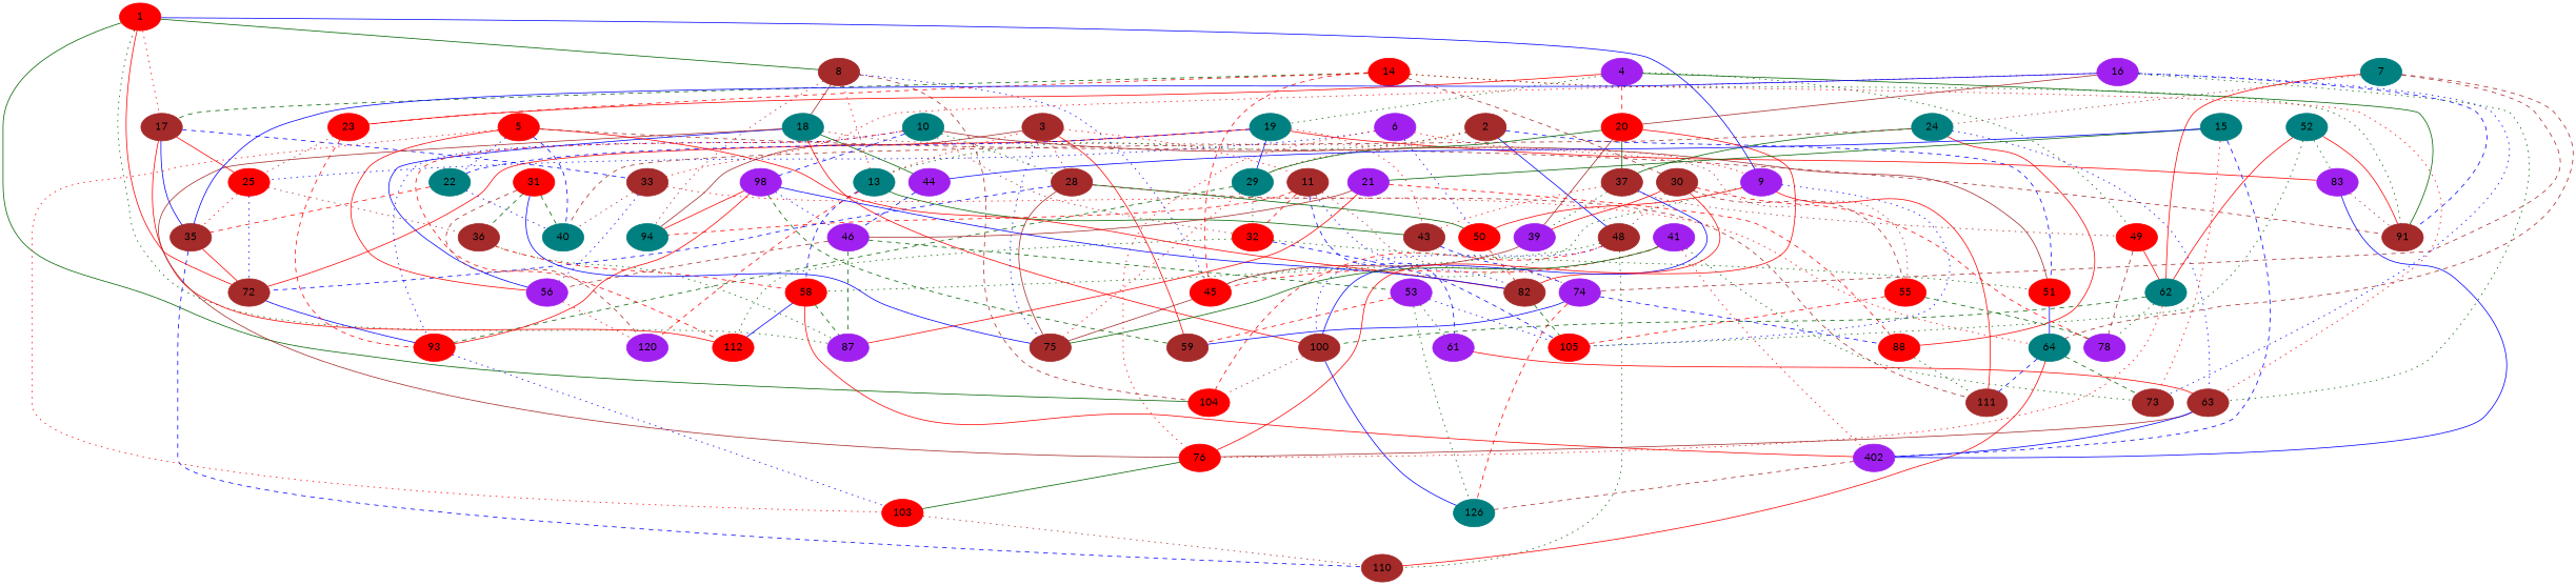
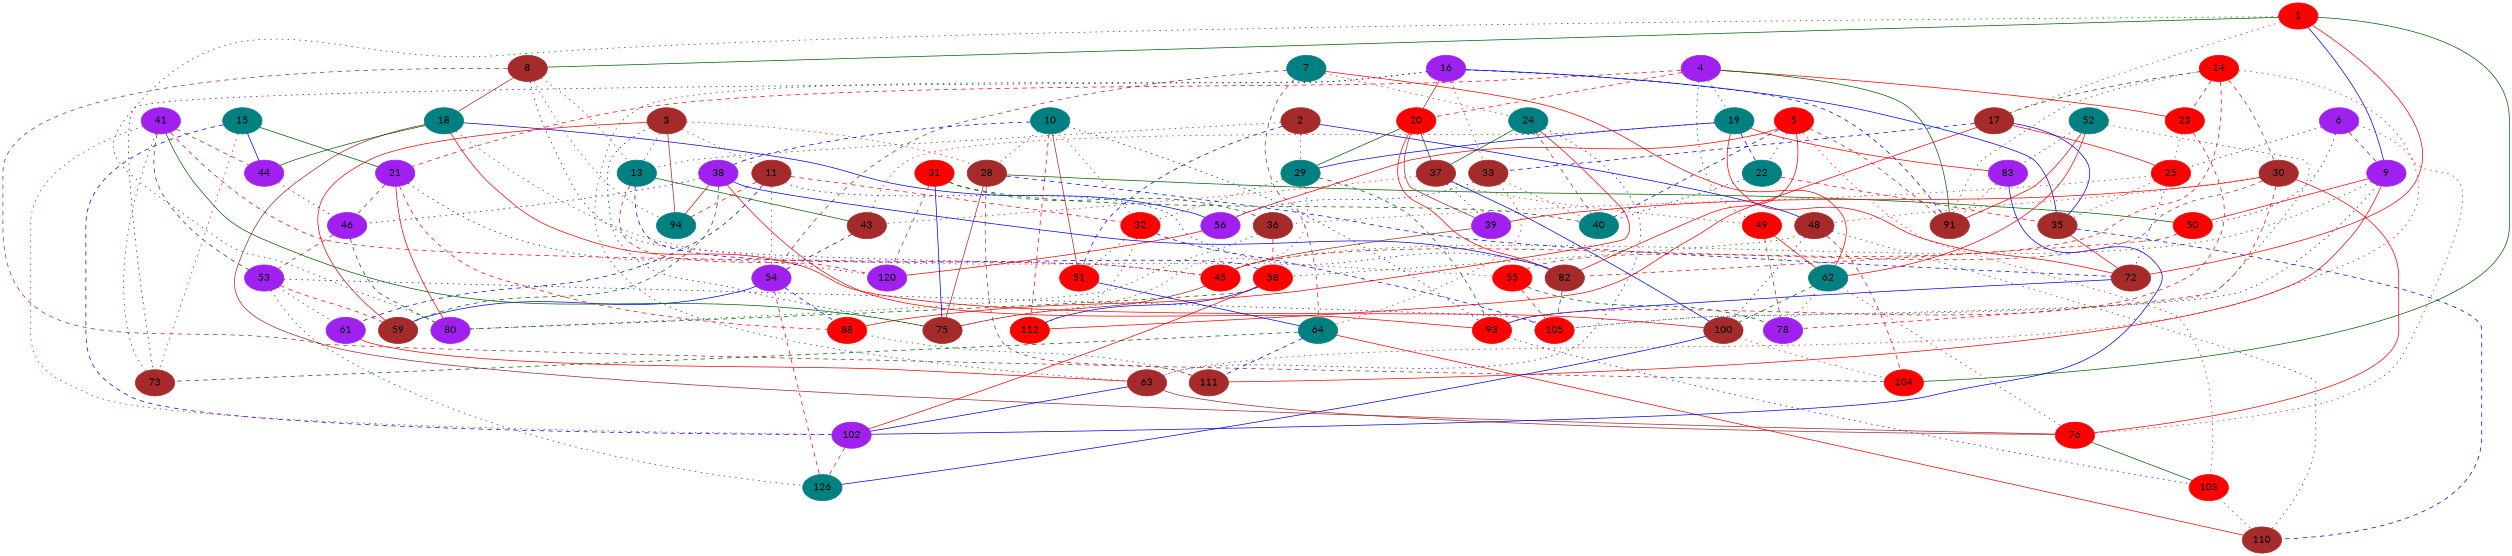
  graph {
    fontname=Lato
    node [color=brown fontname=Lato style=filled]
    edge [color=red fontname=Lato style=dotted]
    1 [color=red super="+12"]
    8 [super="+113"]
    9 [color=purple super="+69"]
    17 [super="+26"]
    72 [super="+96"]
-   80 [color=purple super="+109" label=87]
+   80 [color=purple super="+109"]
    104 [color=red]
    13 [color=teal super="+42"]
    94 [color=teal]
    18 [color=teal super="+27"]
    45 [color=red super="+99"]
    50 [color=red]
    105 [color=red super="+106"]
    111
    25 [color=red super="+84"]
    112 [color=red]
    33 [super="+34"]
    35 [super="+57"]
    93 [color=red super="+115"]
    43
    58 [color=red super="+97"]
    120 [color=purple]
    2
    29 [color=teal super="+124"]
    48 [super="+67"]
    51 [color=red]
    75 [super="+121"]
    32 [color=red super="+87"]
    100 [super="+101"]
    110
    64 [color=teal super="+114"]
    3 [super="+107"]
    11 [super="+117"]
    28 [super="+71"]
    59
    82 [super="+85"]
-   54 [color=purple super="+79" label=74]
+   54 [color=purple super="+79"]
    61 [color=purple]
    4 [color=purple super="+90"]
    19 [color=teal super="+60"]
    20 [color=red super="+95"]
    21 [color=purple super="+86"]
    23 [color=red]
    49 [color=red]
    91 [super="+116"]
    22 [color=teal]
    83 [color=purple]
    37 [super="+123"]
    39 [color=purple]
    46 [color=purple super="+65"]
    88 [color=red]
    62 [color=teal super="+89"]
    78 [color=purple]
    5 [color=red super="+68"]
    40 [color=teal super="+66"]
    56 [color=purple super="+81"]
    103 [color=red]
    6 [color=purple]
    76 [color=red super="+98"]
    36
    24 [color=teal super="+118"]
    63 [super="+74"]
    7 [color=teal]
    126 [color=teal]
    73
    44 [color=purple]
    55 [color=red]
    10 [color=teal super="+92"]
-   38 [color=purple super="+47" label=98]
-   102 [color=purple super="+125" label=402]
+   38 [color=purple super="+47"]
+   102 [color=purple super="+125"]
    14 [color=red super="+119"]
    30 [super="+70"]
    15 [color=teal]
    16 [color=purple super="+122"]
    53 [color=purple super="+77"]
    31 [color=red]
    41 [color=purple super="+108"]
    52 [color=teal]
    1 -- 8 [color=darkgreen style=solid]
    1 -- 9 [color=blue style=solid]
    1 -- 17
    1 -- 72 [style=solid]
    1 -- 80 [color=darkgreen]
    1 -- 104 [color=darkgreen style=solid]
    8 -- 104 [color=brown style=dashed]
    8 -- 13
    8 -- 94 [color=brown]
    8 -- 18 [color=brown style=solid]
    8 -- 45 [color=blue]
    9 -- 45 [color=darkgreen]
    9 -- 50 [style=solid]
    9 -- 105 [color=blue]
    9 -- 111 [style=solid]
    17 -- 25 [style=solid]
    17 -- 112 [style=solid]
    17 -- 33 [color=blue style=dashed]
    17 -- 35 [color=blue style=solid]
    72 -- 93 [color=blue style=solid]
    13 -- 43 [color=darkgreen style=solid]
    13 -- 58 [color=blue style=dashed]
    13 -- 120 [style=dashed]
    18 -- 100 [style=solid]
    18 -- 56 [color=blue style=solid]
    18 -- 76 [color=brown style=solid]
    18 -- 44 [color=darkgreen style=solid]
    18 -- 55 [color=brown]
    45 -- 75 [color=brown style=solid]
    50 -- 82 [style=dashed]
    25 -- 72 [color=blue]
    25 -- 35
    25 -- 36 [color=brown]
    33 -- 64
    33 -- 40 [color=brown]
    33 -- 56 [color=blue weight=2]
    35 -- 72 [style=solid]
    35 -- 110 [color=blue style=dashed]
    93 -- 103 [color=blue]
    43 -- 54 [color=blue style=dashed]
    58 -- 80 [color=darkgreen style=dashed]
    58 -- 112 [color=blue style=solid]
    58 -- 102 [style=solid]
    2 -- 13 [color=darkgreen]
    2 -- 29
    2 -- 48 [color=blue style=solid]
    2 -- 51 [color=blue style=dashed]
    29 -- 93 [color=darkgreen style=dashed]
    29 -- 75
    29 -- 32 [color=darkgreen]
    48 -- 104 [style=dashed]
    48 -- 58 [color=darkgreen]
    48 -- 100 [color=blue]
    48 -- 110 [color=darkgreen]
    51 -- 64 [color=blue style=solid]
    32 -- 105 [color=blue style=dashed]
    32 -- 112 [color=darkgreen]
    32 -- 51 [color=darkgreen]
    100 -- 104 [color=brown]
    100 -- 126 [color=blue style=solid]
    64 -- 111 [color=blue style=dashed]
    64 -- 110 [style=solid]
    64 -- 73 [color=darkgreen style=dashed]
    3 -- 13
    3 -- 94 [color=brown style=solid]
    3 -- 75 [color=blue]
    3 -- 11
    3 -- 28
    3 -- 59 [style=solid]
    11 -- 94 [style=dashed]
    11 -- 32 [style=dashed]
    11 -- 82 [color=blue]
    11 -- 54 [color=brown]
    11 -- 61 [color=blue style=dashed]
    28 -- 72 [color=blue style=dashed]
    28 -- 50 [color=darkgreen style=solid]
    28 -- 111 [color=brown style=dashed]
    28 -- 75 [color=brown style=solid]
    82 -- 105 [color=darkgreen style=dashed]
    54 -- 59 [color=blue style=solid]
    54 -- 88 [color=blue style=dashed]
    54 -- 126 [style=dashed]
    61 -- 63 [style=solid]
    4 -- 19 [color=darkgreen]
    4 -- 20 [style=dashed]
+   4 -- 21 [style=dashed]
    4 -- 23 [style=solid]
    4 -- 49 [color=darkgreen]
    4 -- 91 [color=darkgreen style=solid]
    19 -- 72 [style=solid]
    19 -- 43
    19 -- 29 [color=blue style=solid]
    19 -- 22 [color=blue style=dashed]
    19 -- 83 [style=solid]
    20 -- 29 [color=darkgreen style=solid]
    20 -- 82 [style=solid]
    20 -- 37 [color=darkgreen style=solid]
    20 -- 39 [color=brown style=solid]
    21 -- 80 [style=solid]
-   21 -- 46 [color=brown style=solid]
+   21 -- 120 [color=blue]
+   21 -- 46 [color=brown style=dashed]
    21 -- 88 [style=dashed]
    23 -- 25 [color=brown]
    23 -- 93 [style=dashed]
    49 -- 62 [style=solid]
    49 -- 78 [color=brown style=dashed]
    22 -- 35 [style=dashed]
    22 -- 40 [color=blue]
    83 -- 91 [color=brown]
    83 -- 102 [color=blue style=solid]
    37 -- 43
    37 -- 100 [color=blue style=solid]
    37 -- 49 [color=brown]
    37 -- 39 [color=darkgreen]
    39 -- 45 [color=brown style=solid]
    46 -- 80 [color=darkgreen style=dashed]
-   46 -- 56 [color=brown style=dashed]
-   46 -- 53 [color=darkgreen style=dashed]
+   46 -- 53 [style=dashed]
    88 -- 111 [color=darkgreen]
    62 -- 100 [color=darkgreen style=dashed]
    62 -- 78 [color=darkgreen]
    62 -- 76
    5 -- 82 [style=solid]
    5 -- 91 [color=brown style=dashed]
    5 -- 22 [color=blue]
    5 -- 40 [color=blue style=dashed]
    5 -- 56 [style=solid]
    5 -- 103
-   56 -- 120
+   56 -- 120 [style=solid]
    103 -- 110 [color=brown]
-   6 -- 9
+   6 -- 9 [style=dashed]
    6 -- 50 [color=blue]
    6 -- 25 [color=blue]
    6 -- 76
    76 -- 103 [color=darkgreen style=solid]
    36 -- 80 [color=darkgreen]
    36 -- 58 [style=dashed]
    24 -- 37 [color=darkgreen style=solid]
    24 -- 88 [style=solid]
    24 -- 40 [color=brown style=dashed weight=2]
    24 -- 63 [color=blue]
    63 -- 76 [color=brown style=solid]
    63 -- 102 [color=blue style=solid]
    7 -- 64 [color=brown style=dashed]
    7 -- 54 [color=brown style=dashed]
    7 -- 62 [style=solid]
    7 -- 24 [color=brown]
-   44 -- 46 [color=blue style=dashed]
+   44 -- 46 [color=blue]
    55 -- 105 [style=dashed]
    55 -- 78 [color=darkgreen style=dashed]
    10 -- 112 [style=dashed]
    10 -- 93 [color=blue]
    10 -- 51 [color=brown style=solid]
    10 -- 32 [color=brown]
    10 -- 28 [color=darkgreen]
    10 -- 38 [color=blue style=dashed]
    38 -- 94 [style=solid]
    38 -- 93 [style=solid]
    38 -- 59 [color=darkgreen style=dashed]
    38 -- 82 [color=blue style=solid]
    38 -- 46 [color=blue]
    102 -- 126 [color=brown style=dashed]
    14 -- 17 [color=darkgreen style=dashed]
    14 -- 45 [style=dashed]
    14 -- 23 [style=dashed]
    14 -- 91 [color=darkgreen]
    14 -- 63
    14 -- 30 [color=brown style=dashed]
    30 -- 48 [color=brown]
    30 -- 39 [style=solid]
    30 -- 78 [style=dashed]
    30 -- 76 [style=solid]
    30 -- 55 [color=brown style=dashed]
    15 -- 21 [color=darkgreen style=solid]
    15 -- 73
    15 -- 44 [color=blue style=solid]
    15 -- 102 [color=blue style=dashed]
    16 -- 33
    16 -- 35 [color=blue style=solid]
    16 -- 20 [color=brown style=solid]
    16 -- 91 [color=blue style=dashed]
    16 -- 63 [color=darkgreen]
    16 -- 73 [color=blue]
    53 -- 105 [color=blue]
    53 -- 59 [style=dashed]
    53 -- 61 [color=darkgreen]
    53 -- 126 [color=darkgreen]
    31 -- 120 [color=brown style=dashed]
    31 -- 75 [color=blue style=solid]
    31 -- 40 [color=darkgreen style=dashed]
    31 -- 36 [color=darkgreen style=dashed]
    41 -- 45 [style=dashed]
    41 -- 75 [color=darkgreen style=solid]
    41 -- 73 [color=darkgreen]
+   41 -- 44 [color=brown style=dashed]
    41 -- 102
+   41 -- 53 [color=darkgreen style=dashed]
    52 -- 105 [color=darkgreen]
    52 -- 91 [style=solid]
    52 -- 83 [color=darkgreen]
    52 -- 62 [style=solid]
  }
